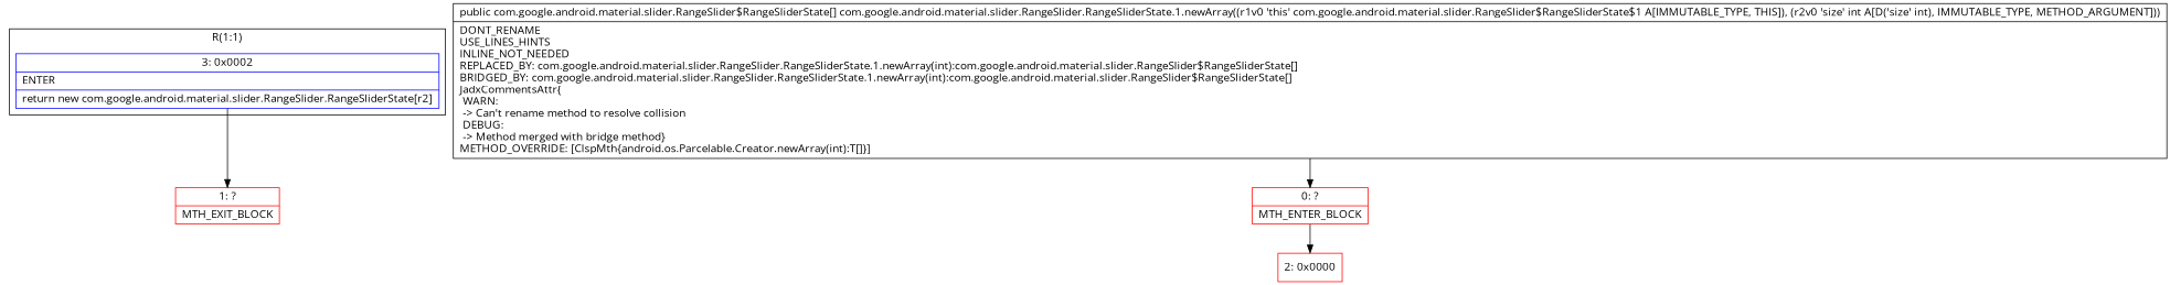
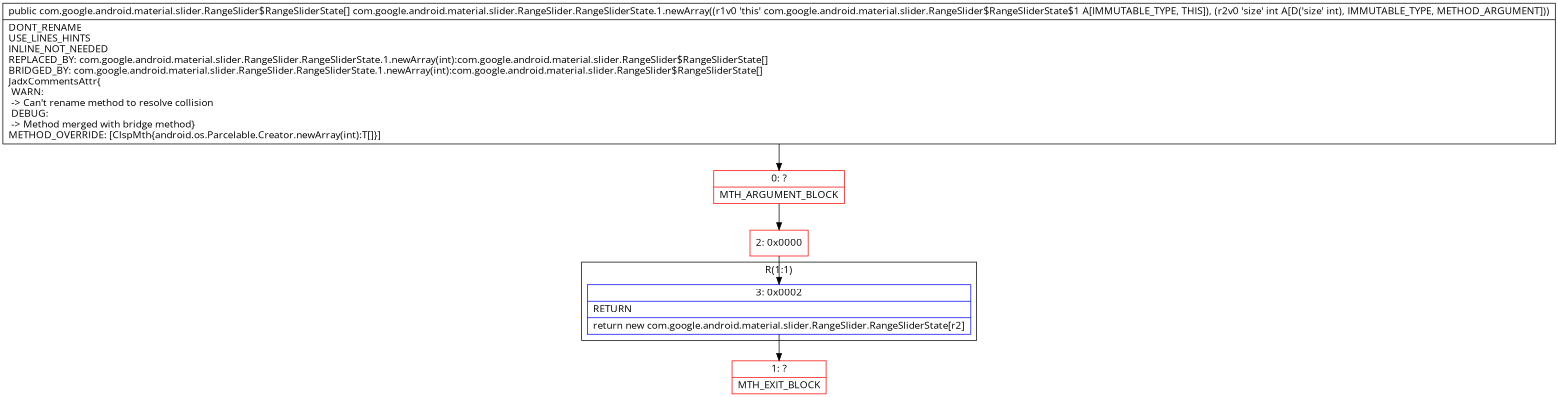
  digraph {
    fontname="Open Sans"
    node [color=red fontname="Open Sans" shape=record]
    edge [fontname="Open Sans"]
-   n1 [color=blue label="{3\:\ 0x0002|ENTER\l|return new com.google.android.material.slider.RangeSlider.RangeSliderState[r2]\l}"]
+   n1 [color=blue label="{3\:\ 0x0002|RETURN\l|return new com.google.android.material.slider.RangeSlider.RangeSliderState[r2]\l}"]
    n2 [label="{1\:\ ?|MTH_EXIT_BLOCK\l}"]
-   n3 [label="{0\:\ ?|MTH_ENTER_BLOCK\l}"]
+   n3 [label="{0\:\ ?|MTH_ARGUMENT_BLOCK\l}"]
    n4 [label="{2\:\ 0x0000}"]
    n5 [label="{public com.google.android.material.slider.RangeSlider$RangeSliderState[] com.google.android.material.slider.RangeSlider.RangeSliderState.1.newArray((r1v0 'this' com.google.android.material.slider.RangeSlider$RangeSliderState$1 A[IMMUTABLE_TYPE, THIS]), (r2v0 'size' int A[D('size' int), IMMUTABLE_TYPE, METHOD_ARGUMENT]))  | DONT_RENAME\lUSE_LINES_HINTS\lINLINE_NOT_NEEDED\lREPLACED_BY: com.google.android.material.slider.RangeSlider.RangeSliderState.1.newArray(int):com.google.android.material.slider.RangeSlider$RangeSliderState[]\lBRIDGED_BY: com.google.android.material.slider.RangeSlider.RangeSliderState.1.newArray(int):com.google.android.material.slider.RangeSlider$RangeSliderState[]\lJadxCommentsAttr\{\l WARN: \l \-\> Can't rename method to resolve collision\l DEBUG: \l \-\> Method merged with bridge method\}\lMETHOD_OVERRIDE: [ClspMth\{android.os.Parcelable.Creator.newArray(int):T[]\}]\l}" color=""]
    subgraph cluster_1 {
      label="R(1:1)"
      n1
    }
    n1 -> n2
    n3 -> n4
+   n4 -> n1
    n5 -> n3
  }
